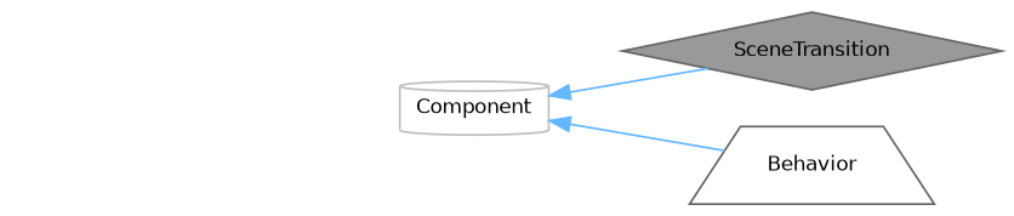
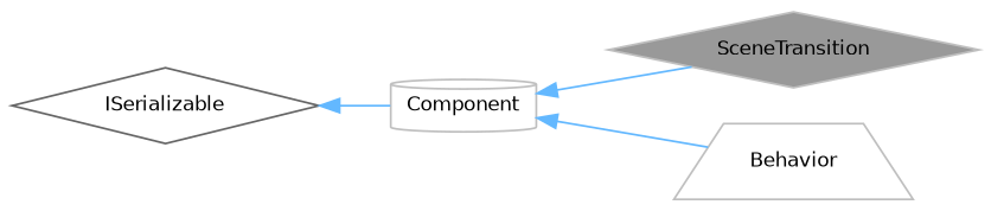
  digraph {
    rankdir=LR
    node [color=gray40 fillcolor=white fontname=Helvetica fontsize=10 shape=diamond style=filled]
    edge [color=steelblue1 dir=back fontname=Helvetica fontsize=10 labelfontname=Helvetica labelfontsize=10 style=solid]
-   n1 [fillcolor=grey60 fontcolor=black height=0.2 label=SceneTransition width=0.4]
-   n2 [height=0.2 label=Behavior shape=trapezium width=0.4]
+   n1 [color=grey75 fillcolor=grey60 fontcolor=black height=0.2 label=SceneTransition width=0.4]
+   n2 [color=grey75 height=0.2 label=Behavior shape=trapezium width=0.4]
    n3 [color=grey75 height=0.2 label=Component shape=cylinder width=0.4]
+   n4 [height=0.2 label=ISerializable width=0.4]
    n3 -> n1
    n3 -> n2
+   n4 -> n3
  }
